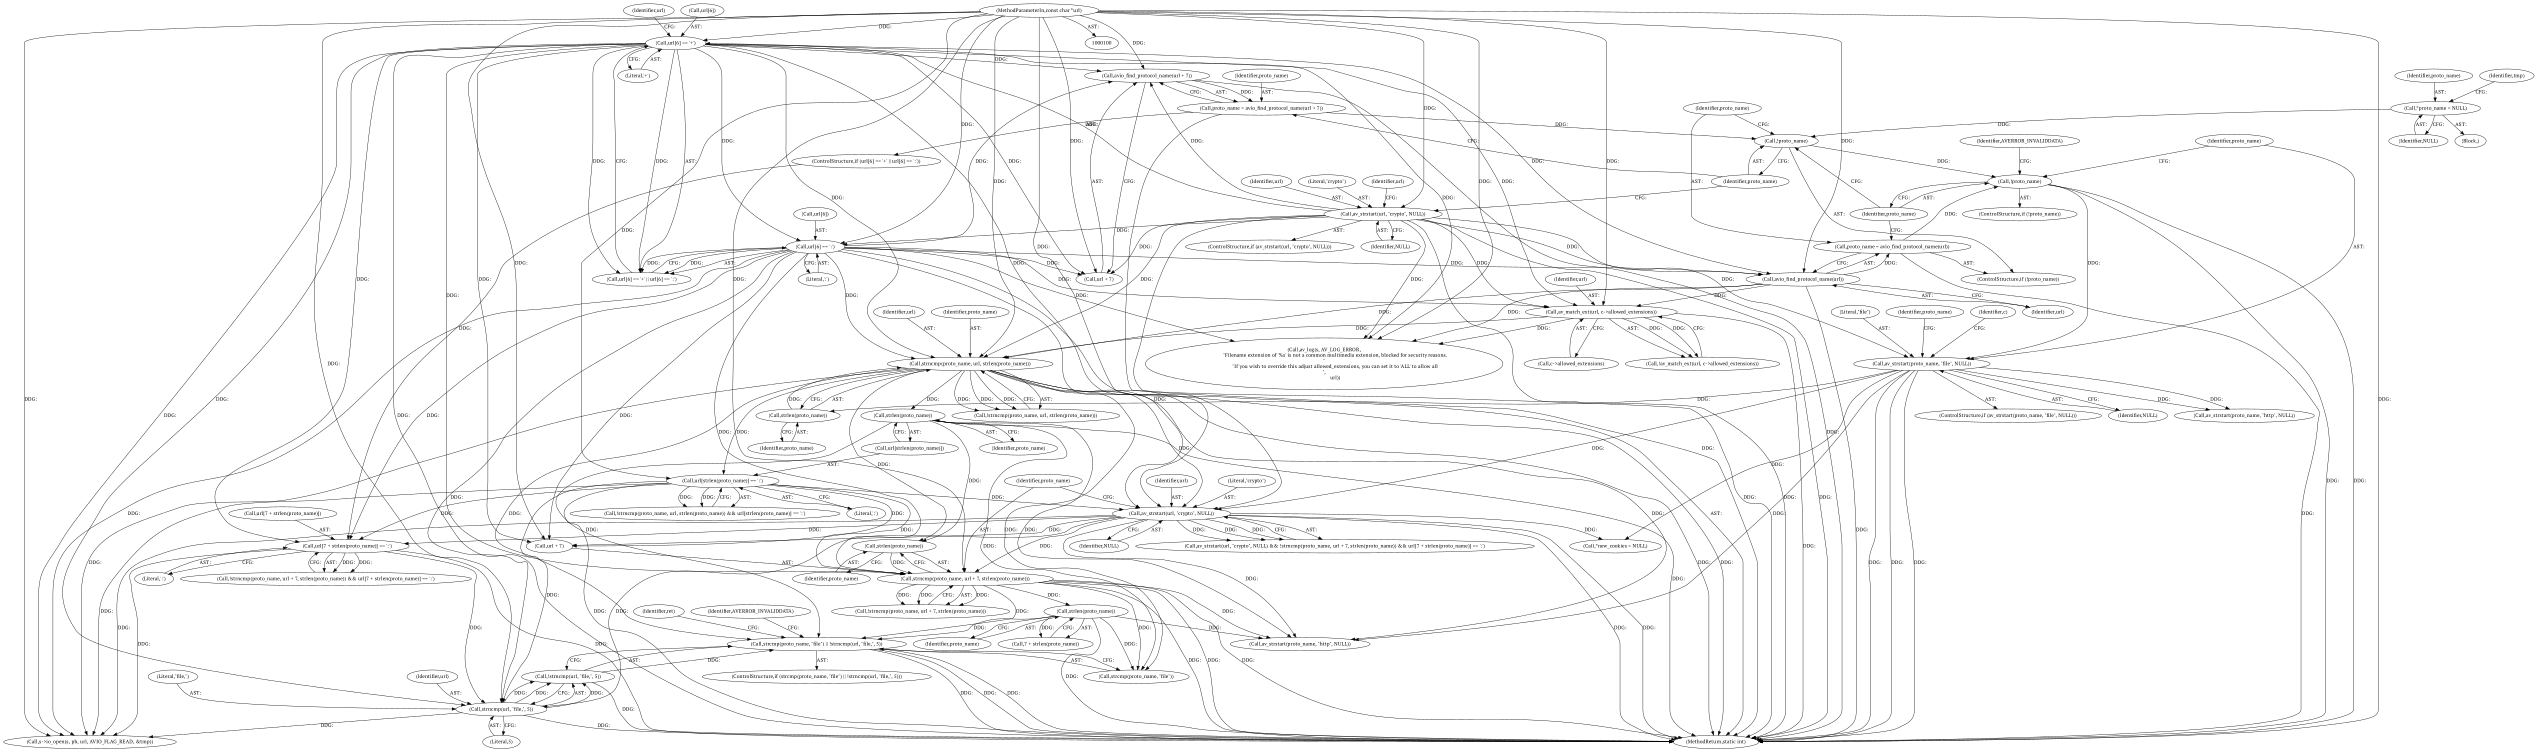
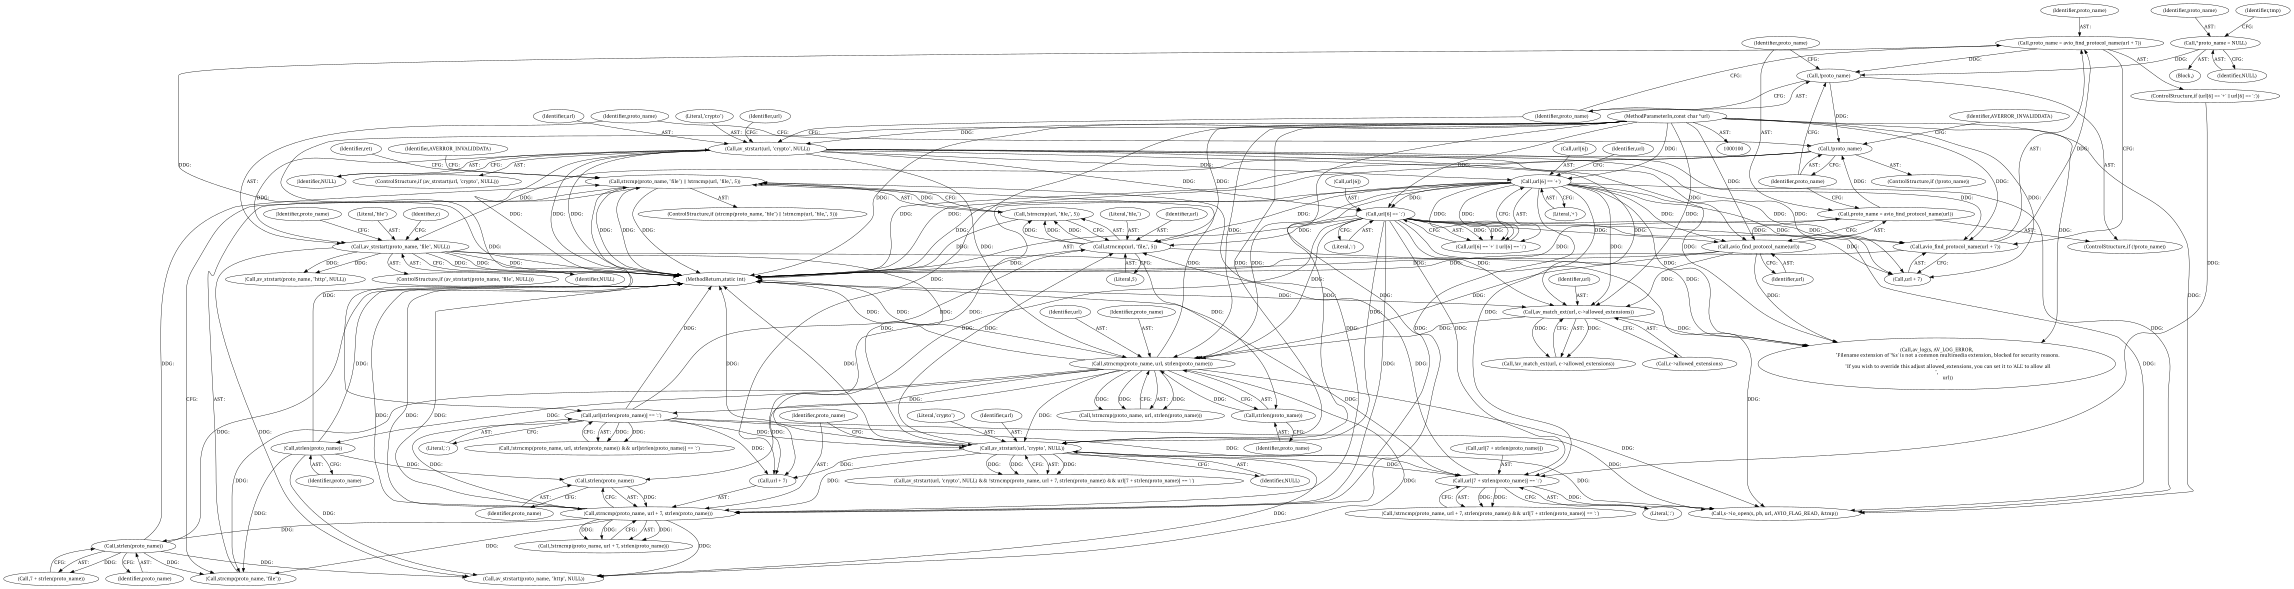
  digraph {
    fontname="PT Serif"
    node [fontname="PT Serif"]
    edge [fontname="PT Serif"]
    n1 [label="(Call,strcmp(proto_name, \"file\") || !strncmp(url, \"file,\", 5))"]
    n2 [label="(Call,!strncmp(url, \"file,\", 5))"]
    n3 [label="(MethodReturn,static int)"]
    n4 [label="(ControlStructure,if (strcmp(proto_name, \"file\") || !strncmp(url, \"file,\", 5)))"]
    n5 [label="(Call,strcmp(proto_name, \"file\"))"]
    n6 [label="(Call,strncmp(url, \"file,\", 5))"]
    n7 [label="(Call,strncmp(proto_name, url, strlen(proto_name)))"]
    n8 [label="(Call,strlen(proto_name))"]
    n9 [label="(Call,strlen(proto_name))"]
    n10 [label="(Call,strlen(proto_name))"]
    n11 [label="(Call,url[strlen(proto_name)] == ':')"]
    n12 [label="(Call,av_strstart(url, \"crypto\", NULL))"]
    n13 [label="(Call,s->io_open(s, pb, url, AVIO_FLAG_READ, &tmp))"]
    n14 [label="(Call,!strncmp(proto_name, url, strlen(proto_name)))"]
    n15 [label="(Call,av_strstart(proto_name, \"http\", NULL))"]
    n16 [label="(Identifier,proto_name)"]
-   n17 [label="(Call,url[strlen(proto_name)])"]
    n18 [label="(Identifier,proto_name)"]
    n19 [label="(Call,strncmp(proto_name, url + 7, strlen(proto_name)))"]
    n20 [label="(Identifier,proto_name)"]
    n21 [label="(Call,url[7 + strlen(proto_name)] == ':')"]
    n22 [label="(Call,url + 7)"]
    n23 [label="(Literal,':')"]
    n24 [label="(Call,!strncmp(proto_name, url, strlen(proto_name)) && url[strlen(proto_name)] == ':')"]
-   n25 [label="(Call,*new_cookies = NULL)"]
    n26 [label="(Identifier,NULL)"]
    n27 [label="(Call,av_strstart(url, \"crypto\", NULL) && !strncmp(proto_name, url + 7, strlen(proto_name)) && url[7 + strlen(proto_name)] == ':')"]
    n28 [label="(Call,av_strstart(proto_name, \"file\", NULL))"]
    n29 [label="(ControlStructure,if (av_strstart(proto_name, \"file\", NULL)))"]
    n30 [label="(Identifier,NULL)"]
    n31 [label="(Call,av_strstart(proto_name, \"http\", NULL))"]
    n32 [label="(Call,!proto_name)"]
    n33 [label="(Identifier,proto_name)"]
    n34 [label="(ControlStructure,if (!proto_name))"]
    n35 [label="(Call,!proto_name)"]
    n36 [label="(Call,proto_name = avio_find_protocol_name(url))"]
    n37 [label="(ControlStructure,if (!proto_name))"]
    n38 [label="(Identifier,proto_name)"]
    n39 [label="(Call,proto_name = avio_find_protocol_name(url + 7))"]
    n40 [label="(Call,av_strstart(url, \"crypto\", NULL))"]
    n41 [label="(Call,avio_find_protocol_name(url + 7))"]
    n42 [label="(ControlStructure,if (url[6] == '+' || url[6] == ':'))"]
    n43 [label="(Call,url + 7)"]
    n44 [label="(Call,url[6] == '+')"]
    n45 [label="(Call,url[6] == ':')"]
    n46 [label="(Call,avio_find_protocol_name(url))"]
    n47 [label="(Call,av_match_ext(url, c->allowed_extensions))"]
    n48 [label="(Literal,'+')"]
    n49 [label="(Call,url[6] == '+' || url[6] == ':')"]
    n50 [label="(Call,av_log(s, AV_LOG_ERROR,\n                \"Filename extension of \'%s\' is not a common multimedia extension, blocked for security reasons.\n\"\n                \"If you wish to override this adjust allowed_extensions, you can set it to \'ALL\' to allow all\n\",\n                url))"]
    n51 [label="(Literal,':')"]
    n52 [label="(Identifier,url)"]
    n53 [label="(Call,!av_match_ext(url, c->allowed_extensions))"]
    n54 [label="(Call,c->allowed_extensions)"]
    n55 [label="(Call,strlen(proto_name))"]
    n56 [label="(Call,!strncmp(proto_name, url + 7, strlen(proto_name)))"]
    n57 [label="(Literal,5)"]
    n58 [label="(Literal,':')"]
    n59 [label="(Call,!strncmp(proto_name, url + 7, strlen(proto_name)) && url[7 + strlen(proto_name)] == ':')"]
    n60 [label="(ControlStructure,if (av_strstart(url, \"crypto\", NULL)))"]
    n61 [label="(Identifier,NULL)"]
    n62 [label="(MethodParameterIn,const char *url)"]
    1000100
    n64 [label="(Call,*proto_name = NULL)"]
    n65 [label="(Block,)"]
    n66 [label="(Identifier,NULL)"]
    n67 [label="(Call,7 + strlen(proto_name))"]
    n68 [label="(Identifier,proto_name)"]
    n69 [label="(Identifier,proto_name)"]
    n70 [label="(Identifier,url)"]
    n71 [label="(Identifier,url)"]
    n72 [label="(Literal,\"file,\")"]
    n73 [label="(Identifier,proto_name)"]
    n74 [label="(Identifier,tmp)"]
    n75 [label="(Identifier,url)"]
    n76 [label="(Identifier,proto_name)"]
    n77 [label="(Literal,\"crypto\")"]
    n78 [label="(Identifier,ret)"]
    n79 [label="(Identifier,AVERROR_INVALIDDATA)"]
    n80 [label="(Identifier,url)"]
    n81 [label="(Literal,\"crypto\")"]
    n82 [label="(Identifier,proto_name)"]
    n83 [label="(Identifier,proto_name)"]
    n84 [label="(Identifier,proto_name)"]
    n85 [label="(Call,url[6])"]
    n86 [label="(Identifier,c)"]
    n87 [label="(Identifier,url)"]
    n88 [label="(Identifier,AVERROR_INVALIDDATA)"]
    n89 [label="(Identifier,proto_name)"]
    n90 [label="(Call,url[7 + strlen(proto_name)])"]
    n91 [label="(Literal,\"file\")"]
    n92 [label="(Identifier,url)"]
    n93 [label="(Call,url[6])"]
    n94 [label="(Identifier,url)"]
    n1 -> n2 [label="CFG: "]
    n1 -> n3 [label="DDG: "]
    n1 -> n3 [label="DDG: "]
    n1 -> n3 [label="DDG: "]
    n1 -> n4 [label="AST: "]
    n1 -> n5 [label="CFG: "]
    n2 -> n1 [label="AST: "]
    n2 -> n1 [label="DDG: "]
    n2 -> n3 [label="DDG: "]
    n2 -> n6 [label="CFG: "]
    n5 -> n1 [label="AST: "]
    n6 -> n2 [label="AST: "]
    n6 -> n2 [label="DDG: "]
    n6 -> n2 [label="DDG: "]
    n6 -> n2 [label="DDG: "]
    n6 -> n3 [label="DDG: "]
    n6 -> n13 [label="DDG: "]
    n6 -> n57 [label="CFG: "]
    n7 -> n1 [label="DDG: "]
    n7 -> n3 [label="DDG: "]
    n7 -> n3 [label="DDG: "]
    n7 -> n5 [label="DDG: "]
    n7 -> n8 [label="CFG: "]
    n7 -> n9 [label="DDG: "]
    n7 -> n10 [label="DDG: "]
    n7 -> n11 [label="DDG: "]
    n7 -> n12 [label="DDG: "]
    n7 -> n13 [label="DDG: "]
    n7 -> n14 [label="AST: "]
    n7 -> n14 [label="DDG: "]
    n7 -> n14 [label="DDG: "]
    n7 -> n14 [label="DDG: "]
    n7 -> n15 [label="DDG: "]
    n8 -> n7 [label="AST: "]
    n8 -> n7 [label="DDG: "]
    n8 -> n16 [label="CFG: "]
    n9 -> n1 [label="DDG: "]
    n9 -> n3 [label="DDG: "]
    n9 -> n5 [label="DDG: "]
    n9 -> n10 [label="DDG: "]
    n9 -> n15 [label="DDG: "]
-   n9 -> n17 [label="AST: "]
    n9 -> n18 [label="CFG: "]
    n10 -> n19 [label="AST: "]
    n10 -> n19 [label="DDG: "]
    n10 -> n20 [label="CFG: "]
    n11 -> n3 [label="DDG: "]
    n11 -> n6 [label="DDG: "]
    n11 -> n12 [label="DDG: "]
    n11 -> n13 [label="DDG: "]
    n11 -> n19 [label="DDG: "]
    n11 -> n21 [label="DDG: "]
    n11 -> n22 [label="DDG: "]
    n11 -> n23 [label="CFG: "]
    n11 -> n24 [label="AST: "]
    n11 -> n24 [label="DDG: "]
    n11 -> n24 [label="DDG: "]
    n12 -> n3 [label="DDG: "]
    n12 -> n3 [label="DDG: "]
    n12 -> n6 [label="DDG: "]
    n12 -> n13 [label="DDG: "]
    n12 -> n15 [label="DDG: "]
    n12 -> n19 [label="DDG: "]
    n12 -> n21 [label="DDG: "]
    n12 -> n22 [label="DDG: "]
-   n12 -> n25 [label="DDG: "]
    n12 -> n26 [label="CFG: "]
    n12 -> n27 [label="AST: "]
    n12 -> n27 [label="DDG: "]
    n12 -> n27 [label="DDG: "]
    n12 -> n27 [label="DDG: "]
    n14 -> n7 [label="CFG: "]
    n16 -> n8 [label="AST: "]
-   n17 -> n9 [label="CFG: "]
-   n17 -> n11 [label="AST: "]
    n18 -> n9 [label="AST: "]
    n19 -> n1 [label="DDG: "]
    n19 -> n3 [label="DDG: "]
    n19 -> n3 [label="DDG: "]
    n19 -> n3 [label="DDG: "]
    n19 -> n5 [label="DDG: "]
    n19 -> n10 [label="CFG: "]
    n19 -> n15 [label="DDG: "]
    n19 -> n55 [label="DDG: "]
    n19 -> n56 [label="AST: "]
    n19 -> n56 [label="DDG: "]
    n19 -> n56 [label="DDG: "]
    n19 -> n56 [label="DDG: "]
    n20 -> n10 [label="AST: "]
    n21 -> n3 [label="DDG: "]
    n21 -> n6 [label="DDG: "]
    n21 -> n13 [label="DDG: "]
    n21 -> n58 [label="CFG: "]
    n21 -> n59 [label="AST: "]
    n21 -> n59 [label="DDG: "]
    n21 -> n59 [label="DDG: "]
    n22 -> n19 [label="AST: "]
    n23 -> n11 [label="AST: "]
    n24 -> n11 [label="CFG: "]
    n26 -> n12 [label="AST: "]
    n27 -> n12 [label="CFG: "]
    n28 -> n3 [label="DDG: "]
    n28 -> n3 [label="DDG: "]
    n28 -> n3 [label="DDG: "]
    n28 -> n8 [label="DDG: "]
    n28 -> n12 [label="DDG: "]
    n28 -> n15 [label="DDG: "]
-   n28 -> n25 [label="DDG: "]
    n28 -> n29 [label="AST: "]
    n28 -> n30 [label="CFG: "]
    n28 -> n31 [label="DDG: "]
    n28 -> n31 [label="DDG: "]
    n30 -> n28 [label="AST: "]
    n32 -> n3 [label="DDG: "]
    n32 -> n3 [label="DDG: "]
    n32 -> n28 [label="DDG: "]
    n32 -> n33 [label="CFG: "]
    n32 -> n34 [label="AST: "]
    n33 -> n32 [label="AST: "]
    n33 -> n35 [label="CFG: "]
    n33 -> n36 [label="CFG: "]
    n35 -> n32 [label="DDG: "]
    n35 -> n37 [label="AST: "]
    n35 -> n38 [label="CFG: "]
    n36 -> n3 [label="DDG: "]
    n36 -> n32 [label="DDG: "]
    n36 -> n37 [label="AST: "]
    n36 -> n46 [label="CFG: "]
    n38 -> n35 [label="AST: "]
    n38 -> n39 [label="CFG: "]
    n38 -> n40 [label="CFG: "]
    n39 -> n3 [label="DDG: "]
    n39 -> n35 [label="DDG: "]
    n39 -> n41 [label="CFG: "]
    n39 -> n42 [label="AST: "]
    n40 -> n3 [label="DDG: "]
    n40 -> n3 [label="DDG: "]
    n40 -> n3 [label="DDG: "]
    n40 -> n7 [label="DDG: "]
    n40 -> n28 [label="DDG: "]
    n40 -> n41 [label="DDG: "]
    n40 -> n43 [label="DDG: "]
    n40 -> n44 [label="DDG: "]
    n40 -> n45 [label="DDG: "]
    n40 -> n46 [label="DDG: "]
    n40 -> n47 [label="DDG: "]
    n40 -> n50 [label="DDG: "]
    n40 -> n60 [label="AST: "]
    n40 -> n61 [label="CFG: "]
    n41 -> n3 [label="DDG: "]
    n41 -> n39 [label="AST: "]
    n41 -> n39 [label="DDG: "]
    n41 -> n43 [label="CFG: "]
    n42 -> n21 [label="DDG: "]
    n43 -> n41 [label="AST: "]
    n44 -> n3 [label="DDG: "]
    n44 -> n6 [label="DDG: "]
    n44 -> n7 [label="DDG: "]
    n44 -> n12 [label="DDG: "]
    n44 -> n13 [label="DDG: "]
    n44 -> n19 [label="DDG: "]
    n44 -> n21 [label="DDG: "]
    n44 -> n22 [label="DDG: "]
    n44 -> n41 [label="DDG: "]
    n44 -> n43 [label="DDG: "]
    n44 -> n45 [label="DDG: "]
    n44 -> n46 [label="DDG: "]
    n44 -> n47 [label="DDG: "]
    n44 -> n48 [label="CFG: "]
    n44 -> n49 [label="AST: "]
    n44 -> n49 [label="DDG: "]
    n44 -> n49 [label="DDG: "]
    n44 -> n50 [label="DDG: "]
    n45 -> n3 [label="AST: "]
    n45 -> n6 [label="DDG: "]
    n45 -> n7 [label="DDG: "]
    n45 -> n12 [label="DDG: "]
    n45 -> n13 [label="DDG: "]
    n45 -> n19 [label="DDG: "]
    n45 -> n21 [label="DDG: "]
    n45 -> n22 [label="DDG: "]
    n45 -> n41 [label="DDG: "]
    n45 -> n43 [label="DDG: "]
    n45 -> n46 [label="DDG: "]
    n45 -> n47 [label="DDG: "]
    n45 -> n49 [label="AST: "]
    n45 -> n49 [label="DDG: "]
    n45 -> n49 [label="DDG: "]
    n45 -> n50 [label="DDG: "]
    n45 -> n51 [label="CFG: "]
    n46 -> n3 [label="DDG: "]
    n46 -> n7 [label="DDG: "]
    n46 -> n36 [label="AST: "]
    n46 -> n36 [label="DDG: "]
    n46 -> n47 [label="DDG: "]
    n46 -> n50 [label="DDG: "]
    n46 -> n52 [label="CFG: "]
-   n47 -> n3 [label="DDG: "]
+   n3 -> n47 [label="DDG: "]
    n47 -> n7 [label="DDG: "]
    n47 -> n50 [label="DDG: "]
    n47 -> n53 [label="AST: "]
    n47 -> n53 [label="DDG: "]
    n47 -> n53 [label="DDG: "]
    n47 -> n54 [label="CFG: "]
    n48 -> n44 [label="AST: "]
    n49 -> n44 [label="CFG: "]
    n49 -> n45 [label="CFG: "]
    n51 -> n45 [label="AST: "]
    n52 -> n46 [label="AST: "]
    n53 -> n47 [label="CFG: "]
    n54 -> n47 [label="AST: "]
    n55 -> n1 [label="DDG: "]
    n55 -> n3 [label="DDG: "]
    n55 -> n5 [label="DDG: "]
    n55 -> n15 [label="DDG: "]
    n55 -> n67 [label="AST: "]
    n55 -> n67 [label="DDG: "]
    n55 -> n68 [label="CFG: "]
    n56 -> n19 [label="CFG: "]
    n57 -> n6 [label="AST: "]
    n58 -> n21 [label="AST: "]
    n59 -> n21 [label="CFG: "]
    n61 -> n40 [label="AST: "]
    n62 -> n3 [label="DDG: "]
    n62 -> n6 [label="DDG: "]
    n62 -> n7 [label="DDG: "]
    n62 -> n11 [label="DDG: "]
    n62 -> n12 [label="DDG: "]
    n62 -> n13 [label="DDG: "]
    n62 -> n19 [label="DDG: "]
    n62 -> n22 [label="DDG: "]
    n62 -> n40 [label="DDG: "]
    n62 -> n41 [label="DDG: "]
    n62 -> n43 [label="DDG: "]
    n62 -> n44 [label="DDG: "]
    n62 -> n45 [label="DDG: "]
    n62 -> n46 [label="DDG: "]
    n62 -> n47 [label="DDG: "]
    n62 -> n50 [label="DDG: "]
    n62 -> 1000100 [label="AST: "]
    n64 -> n35 [label="DDG: "]
    n64 -> n65 [label="AST: "]
    n64 -> n66 [label="CFG: "]
    n66 -> n64 [label="AST: "]
    n67 -> n55 [label="CFG: "]
    n68 -> n55 [label="AST: "]
    n69 -> n12 [label="CFG: "]
    n69 -> n19 [label="AST: "]
    n70 -> n40 [label="AST: "]
    n71 -> n7 [label="AST: "]
    n72 -> n6 [label="AST: "]
    n73 -> n28 [label="CFG: "]
    n74 -> n64 [label="CFG: "]
    n75 -> n47 [label="AST: "]
    n76 -> n35 [label="CFG: "]
    n76 -> n36 [label="AST: "]
    n77 -> n12 [label="AST: "]
    n78 -> n1 [label="CFG: "]
    n79 -> n32 [label="CFG: "]
    n80 -> n6 [label="AST: "]
    n81 -> n40 [label="AST: "]
    n82 -> n64 [label="AST: "]
    n83 -> n7 [label="AST: "]
    n84 -> n39 [label="AST: "]
    n85 -> n45 [label="AST: "]
    n86 -> n28 [label="CFG: "]
    n87 -> n12 [label="AST: "]
    n88 -> n1 [label="CFG: "]
    n89 -> n28 [label="AST: "]
    n89 -> n32 [label="CFG: "]
    n90 -> n21 [label="AST: "]
    n91 -> n28 [label="AST: "]
    n92 -> n44 [label="CFG: "]
    n93 -> n44 [label="AST: "]
    n94 -> n40 [label="CFG: "]
  }
